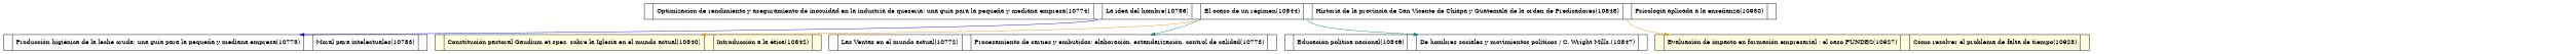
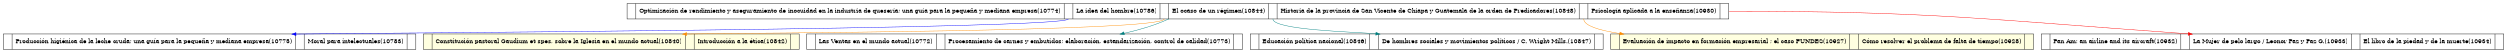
  digraph {
    node [shape=record style=filled fillcolor=white]
    edge [headport=here color=teal]
    n1 [label="<fo>|<f22>Optimización de rendimiento y aseguramiento de inocuidad en la industria de quesería; una guía para la pequeña y mediana empresa(10774)|<f1> |<f22>La idea del hombre(10786)|<f2> |<f22>El ocaso de un régimen(10844)|<f3> |<f22>Historia de la provincia de San Vicente de Chiapa y Guatemala de la orden de Predicadores(10848)|<f4> |<f22>Psicología aplicada a la enseñanza(10930)|<f5> "]
    n2 [label="<fo> |<f22> Las Ventas en el mundo actual(10772) |<f1>  |<f22> Procesamiento de carnes y embutidos; elaboración, estandarización, control de calidad(10773) |<f2>  "]
    n3 [label="<fo> |<f22> Producción higiénica de la leche cruda; una guía para la pequeña y mediana empresa(10775) |<f1>  |<f22> Moral para intelectuales(10783) |<f2>  "]
    n4 [label="<fo> |<f22> Constitución pastoral Gaudium et spes, sobre la Iglesia en el mundo actual(10840) |<f1>  |<f22> Introducción a la ética(10842) |<f2>  " fillcolor=lightyellow]
    n5 [label="<fo> |<f22> Educación política nacional(10846) |<f1>  |<f22> De hombres sociales y movimientos políticos / C. Wright Mills.(10847) |<f2>  "]
    n6 [label="<fo> |<f22> Evaluación de impacto en formación empresarial ; el caso FUNDES(10927) |<f1>  |<f22> Cómo resolver el problema de falta de tiempo(10928) |<f2>  " fillcolor=lightyellow]
+   n7 [label="<fo> |<f22> Pan Am: an airline and its aircraft(10932) |<f1>  |<f22> La Mujer de pelo largo / Leonor Paz y Paz G.(10933) |<f2>  |<f22> El libro de la piedad y de la muerte(10934) |<f3>  "]
    n1 -> n2 [tailport=f0]
    n1 -> n3 [tailport=f1 color=blue]
    n1 -> n4 [tailport=f2 color=darkorange]
    n1 -> n5 [tailport=f3]
    n1 -> n6 [tailport=f4 color=darkorange]
+   n1 -> n7 [tailport=f5 color=red]
  }
